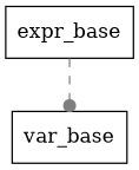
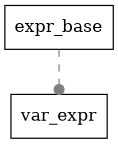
  digraph {
    concentrate=true
    splines=true
    node [fillcolor=white shape=record style=filled]
    expr_base
-   var_base
+   var_base [label=var_expr]
    expr_base -> var_base [color=gray50 style=dashed arrowhead=dot]
  }
